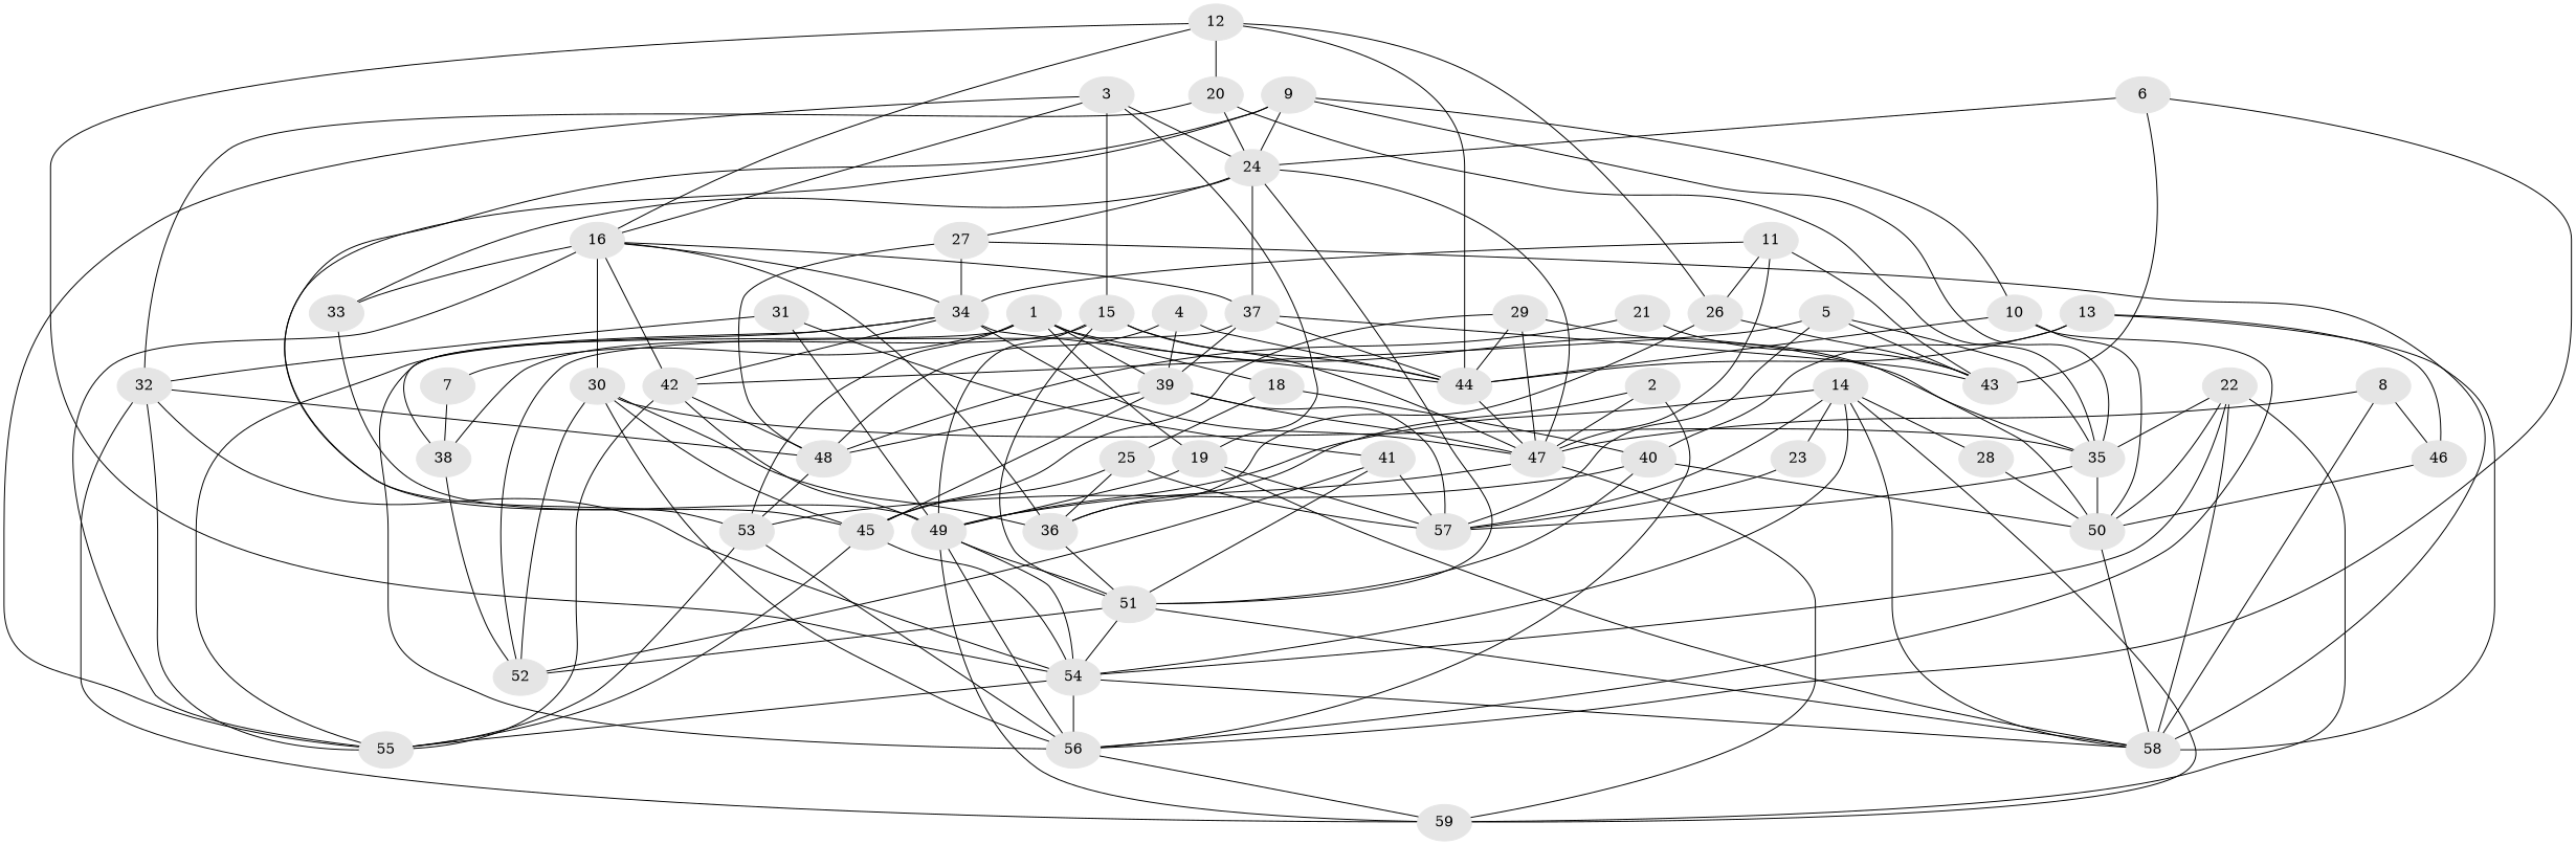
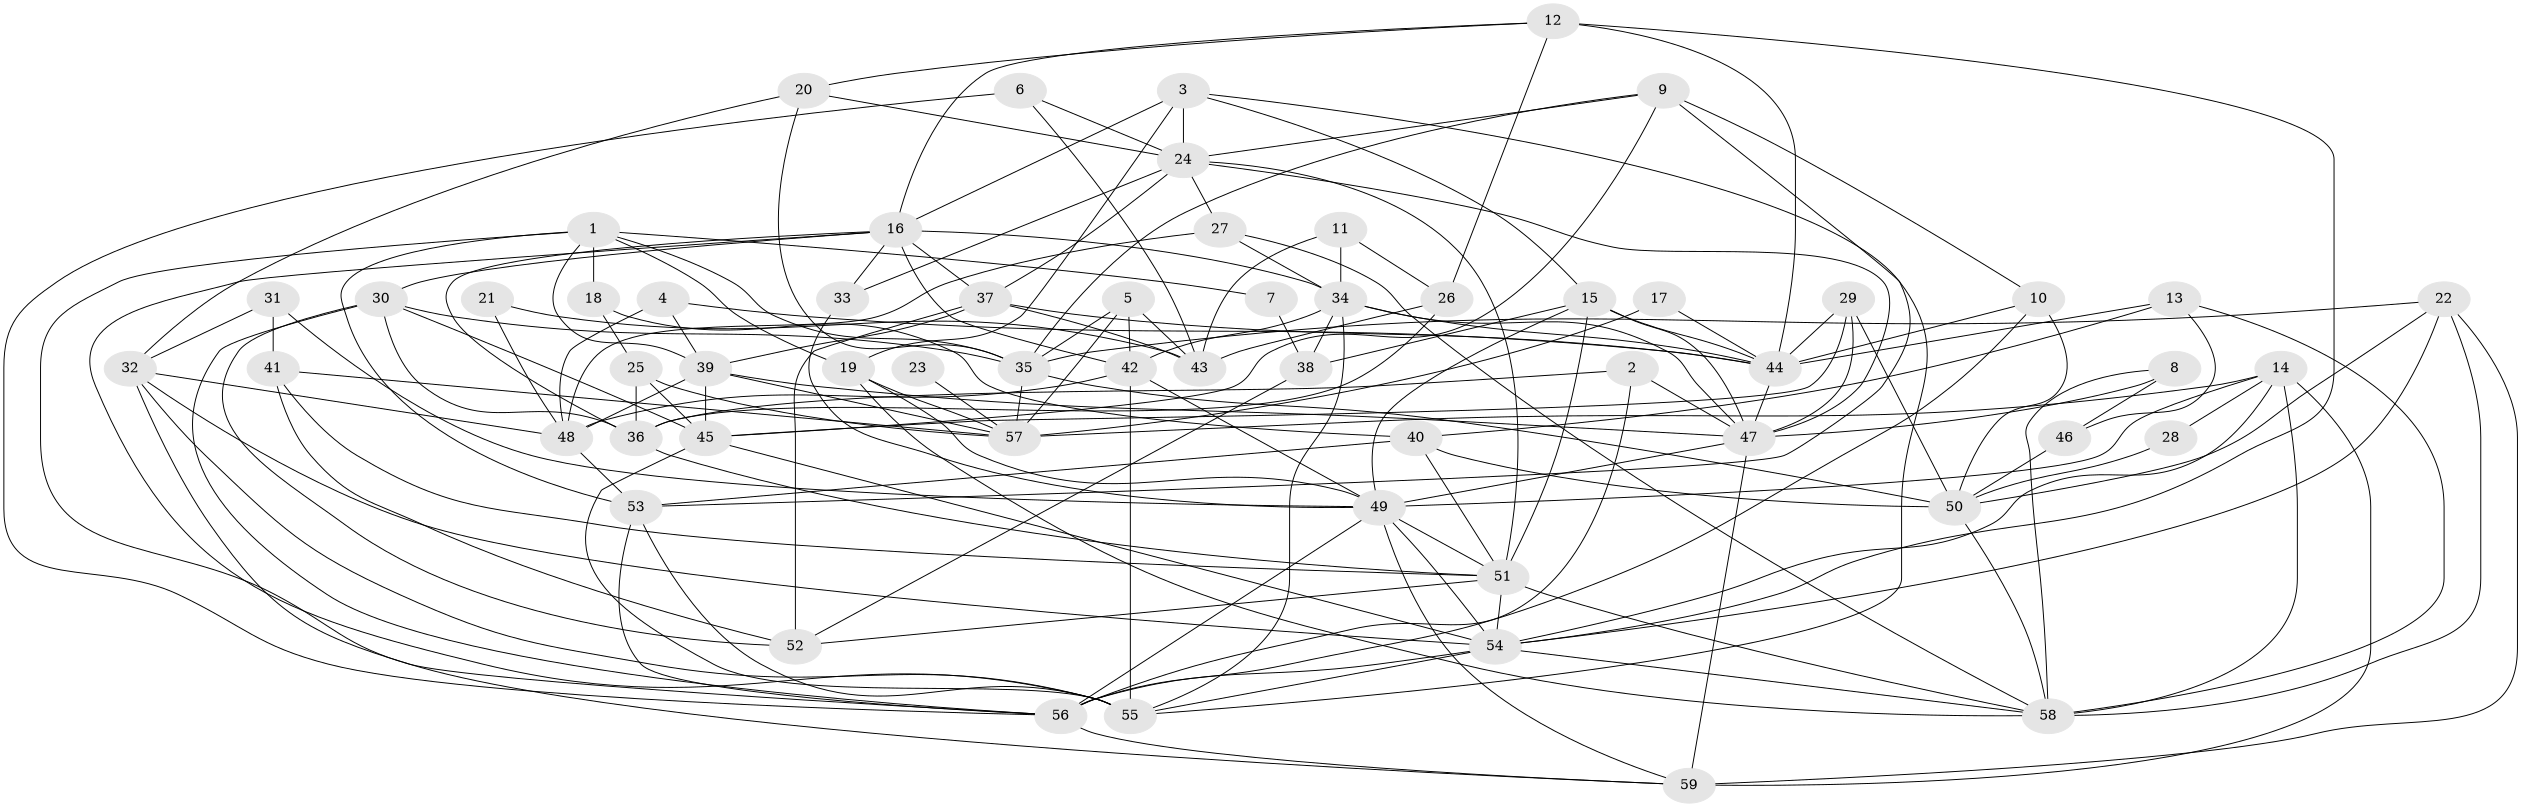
  graph {
    node [color=gray90 style=filled]
    edge [weight=1.0]
    1
    7
    18
    19
    35
    39
    53
    56
    38
    40
    25
    57
    58
    49
    50
    47
    48
    45
    55
    59
    2
    36
    51
    3
    15
    16
    24
    44
    42
    34
    30
    33
    37
    27
    4
    5
    43
    6
    52
    8
    46
    9
    10
    54
    11
    26
    31
    32
    41
    12
    20
    13
    14
    23
    28
+   17
    21
    22
    29
    1 -- 7
    1 -- 18
    1 -- 19
    1 -- 35
    1 -- 39
    1 -- 53
    1 -- 56
    7 -- 38
    18 -- 40
    18 -- 25
    19 -- 57
    19 -- 58
    19 -- 49
    35 -- 57
    35 -- 50
    39 -- 57 [weight=2.0]
    39 -- 47
    39 -- 48
    39 -- 45
    53 -- 56
    53 -- 55
    56 -- 59
    38 -- 52
    40 -- 53
    40 -- 50 [weight=2.0]
    40 -- 51
    25 -- 57
    25 -- 45
    25 -- 36
    49 -- 56
    49 -- 59
    49 -- 51
    49 -- 54
    50 -- 58
    47 -- 49
    47 -- 59
    48 -- 53
    45 -- 55
    45 -- 54
    2 -- 56
    2 -- 47
    2 -- 36
    36 -- 51
    51 -- 58
    51 -- 52
    51 -- 54
    3 -- 19
    3 -- 55
    3 -- 15
    3 -- 16
    3 -- 24
    15 -- 38
    15 -- 49
    15 -- 47
    15 -- 51
    15 -- 44
    16 -- 55
    16 -- 36
    16 -- 42
    16 -- 34
    16 -- 30
    16 -- 33
    16 -- 37
    24 -- 47
    24 -- 51
    24 -- 33
    24 -- 37
    24 -- 27
    44 -- 47
    42 -- 49
    42 -- 48
    42 -- 55
    34 -- 38
    34 -- 47
    34 -- 55
    34 -- 44
    34 -- 42
    30 -- 35
    30 -- 56
    30 -- 45
    30 -- 36
    30 -- 52
    33 -- 49
    37 -- 39
    37 -- 44
    37 -- 43
    37 -- 52
    27 -- 58
    27 -- 48 [weight=2.0]
    27 -- 34
    4 -- 39
    4 -- 48
    4 -- 44
    5 -- 35
    5 -- 57
    5 -- 42
    5 -- 43
    6 -- 56
    6 -- 24
    6 -- 43
    8 -- 58
    8 -- 47
    8 -- 46
    46 -- 50
    9 -- 35
    9 -- 53
    9 -- 45
    9 -- 24
    9 -- 10
    10 -- 56
    10 -- 50
    10 -- 44
    54 -- 56
    54 -- 58
    54 -- 55
-   11 -- 47
    11 -- 34
    11 -- 43
    11 -- 26
    26 -- 36
    26 -- 43
    31 -- 49
    31 -- 32
    31 -- 41
    32 -- 48
    32 -- 55
    32 -- 59
    32 -- 54
    41 -- 57
    41 -- 51
    41 -- 52
    12 -- 16
    12 -- 44
    12 -- 54
    12 -- 26
    12 -- 20
    20 -- 35
    20 -- 24
    20 -- 32
    13 -- 40
    13 -- 58
    13 -- 44
    13 -- 46
    14 -- 57 [weight=2.0]
    14 -- 58
    14 -- 49
    14 -- 59
    14 -- 54
-   14 -- 23
    14 -- 28
    23 -- 57
    28 -- 50
+   17 -- 57 [weight=2.0]
+   17 -- 44
    21 -- 48
    21 -- 43
    22 -- 35
    22 -- 58
    22 -- 50
    22 -- 59
    22 -- 54
    29 -- 50
    29 -- 47
    29 -- 45
    29 -- 44
  }
